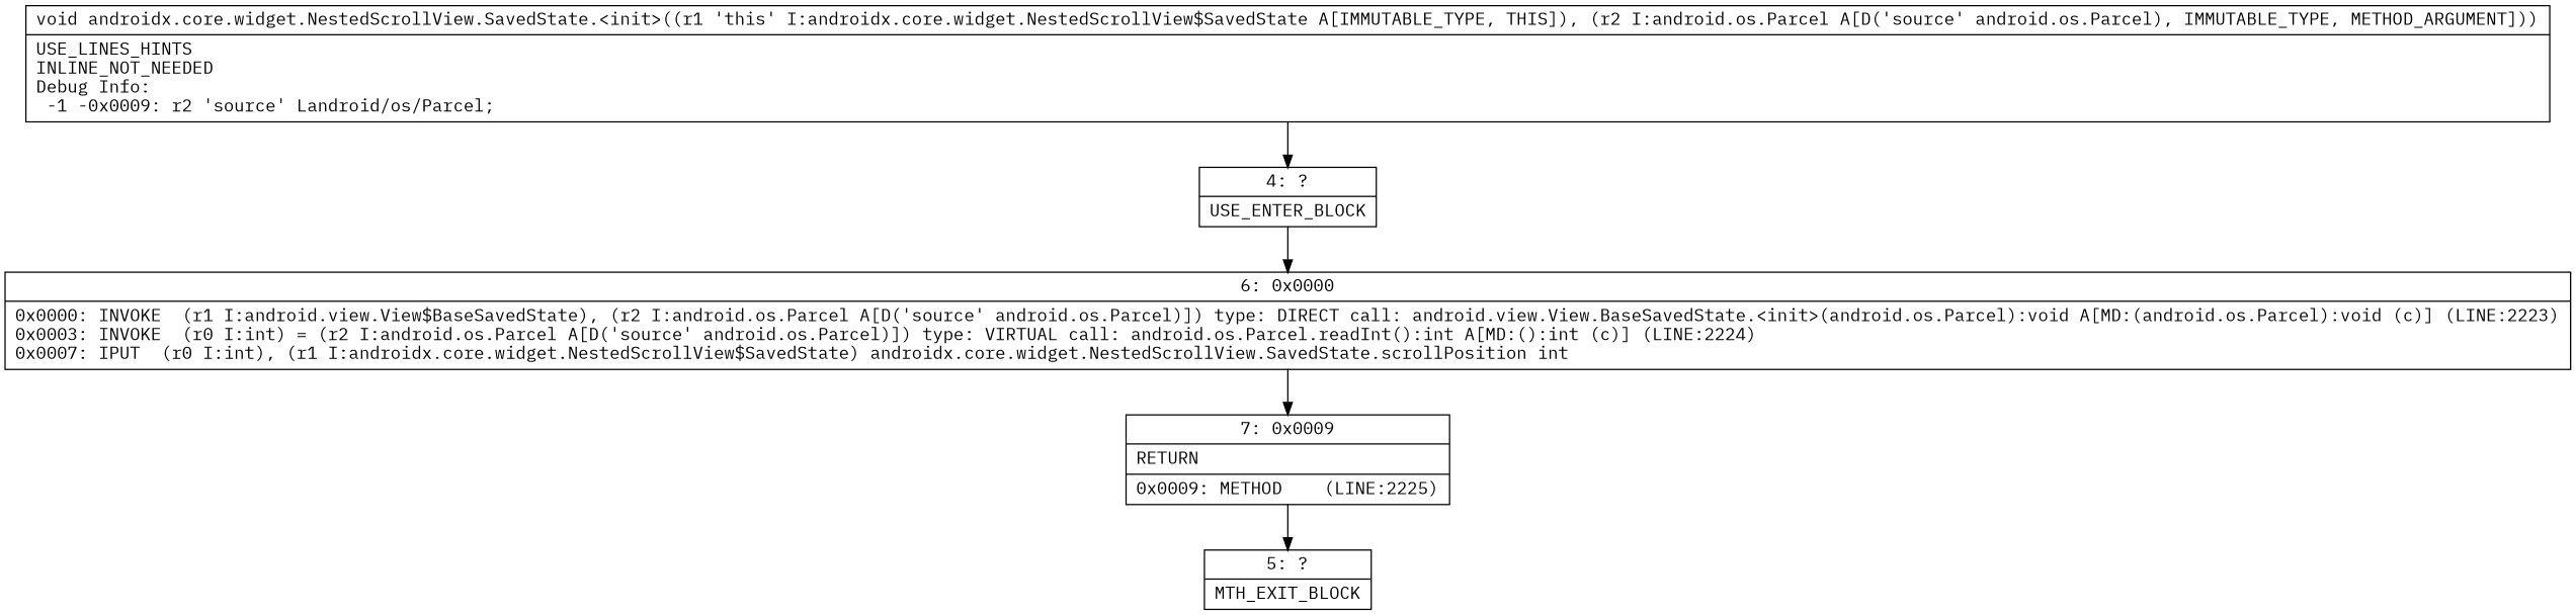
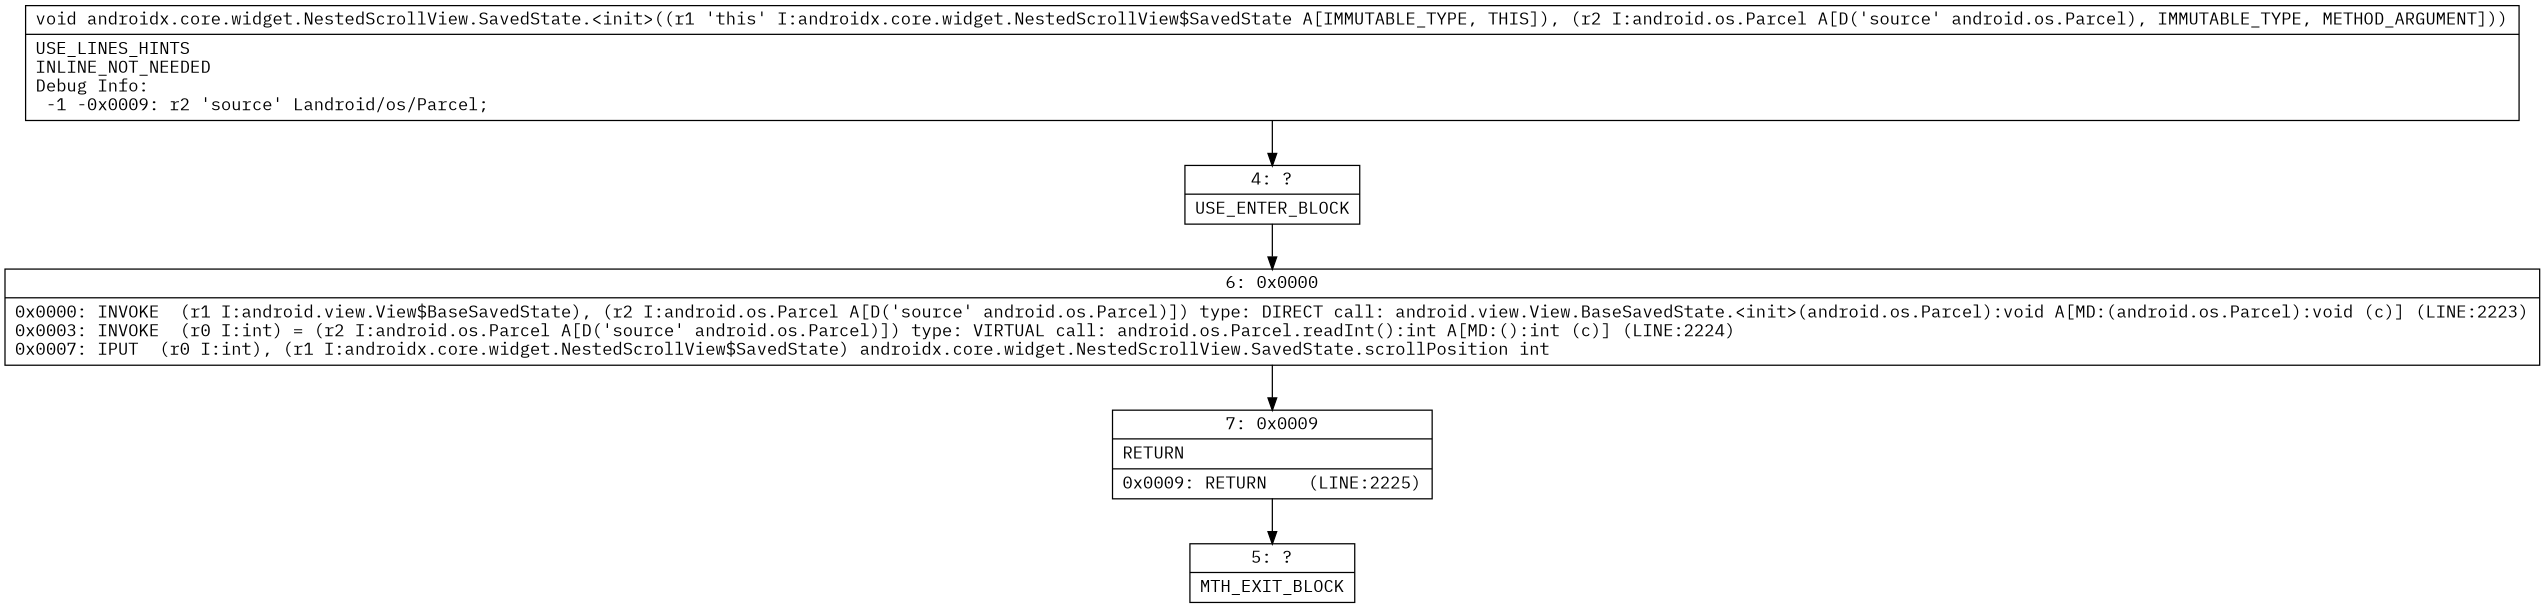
  digraph {
    fontname="IBM Plex Mono"
    node [fontname="IBM Plex Mono" shape=record]
    edge [fontname="IBM Plex Mono"]
    n1 [label="{4\:\ ?|USE_ENTER_BLOCK\l}"]
    n2 [label="{6\:\ 0x0000|0x0000: INVOKE  (r1 I:android.view.View$BaseSavedState), (r2 I:android.os.Parcel A[D('source' android.os.Parcel)]) type: DIRECT call: android.view.View.BaseSavedState.\<init\>(android.os.Parcel):void A[MD:(android.os.Parcel):void (c)] (LINE:2223)\l0x0003: INVOKE  (r0 I:int) = (r2 I:android.os.Parcel A[D('source' android.os.Parcel)]) type: VIRTUAL call: android.os.Parcel.readInt():int A[MD:():int (c)] (LINE:2224)\l0x0007: IPUT  (r0 I:int), (r1 I:androidx.core.widget.NestedScrollView$SavedState) androidx.core.widget.NestedScrollView.SavedState.scrollPosition int \l}"]
-   n3 [label="{7\:\ 0x0009|RETURN\l|0x0009: METHOD    (LINE:2225)\l}"]
+   n3 [label="{7\:\ 0x0009|RETURN\l|0x0009: RETURN    (LINE:2225)\l}"]
    n4 [label="{5\:\ ?|MTH_EXIT_BLOCK\l}"]
    n5 [label="{void androidx.core.widget.NestedScrollView.SavedState.\<init\>((r1 'this' I:androidx.core.widget.NestedScrollView$SavedState A[IMMUTABLE_TYPE, THIS]), (r2 I:android.os.Parcel A[D('source' android.os.Parcel), IMMUTABLE_TYPE, METHOD_ARGUMENT]))  | USE_LINES_HINTS\lINLINE_NOT_NEEDED\lDebug Info:\l  \-1 \-0x0009: r2 'source' Landroid\/os\/Parcel;\l}"]
    n1 -> n2
    n2 -> n3
    n3 -> n4
    n5 -> n1
  }
